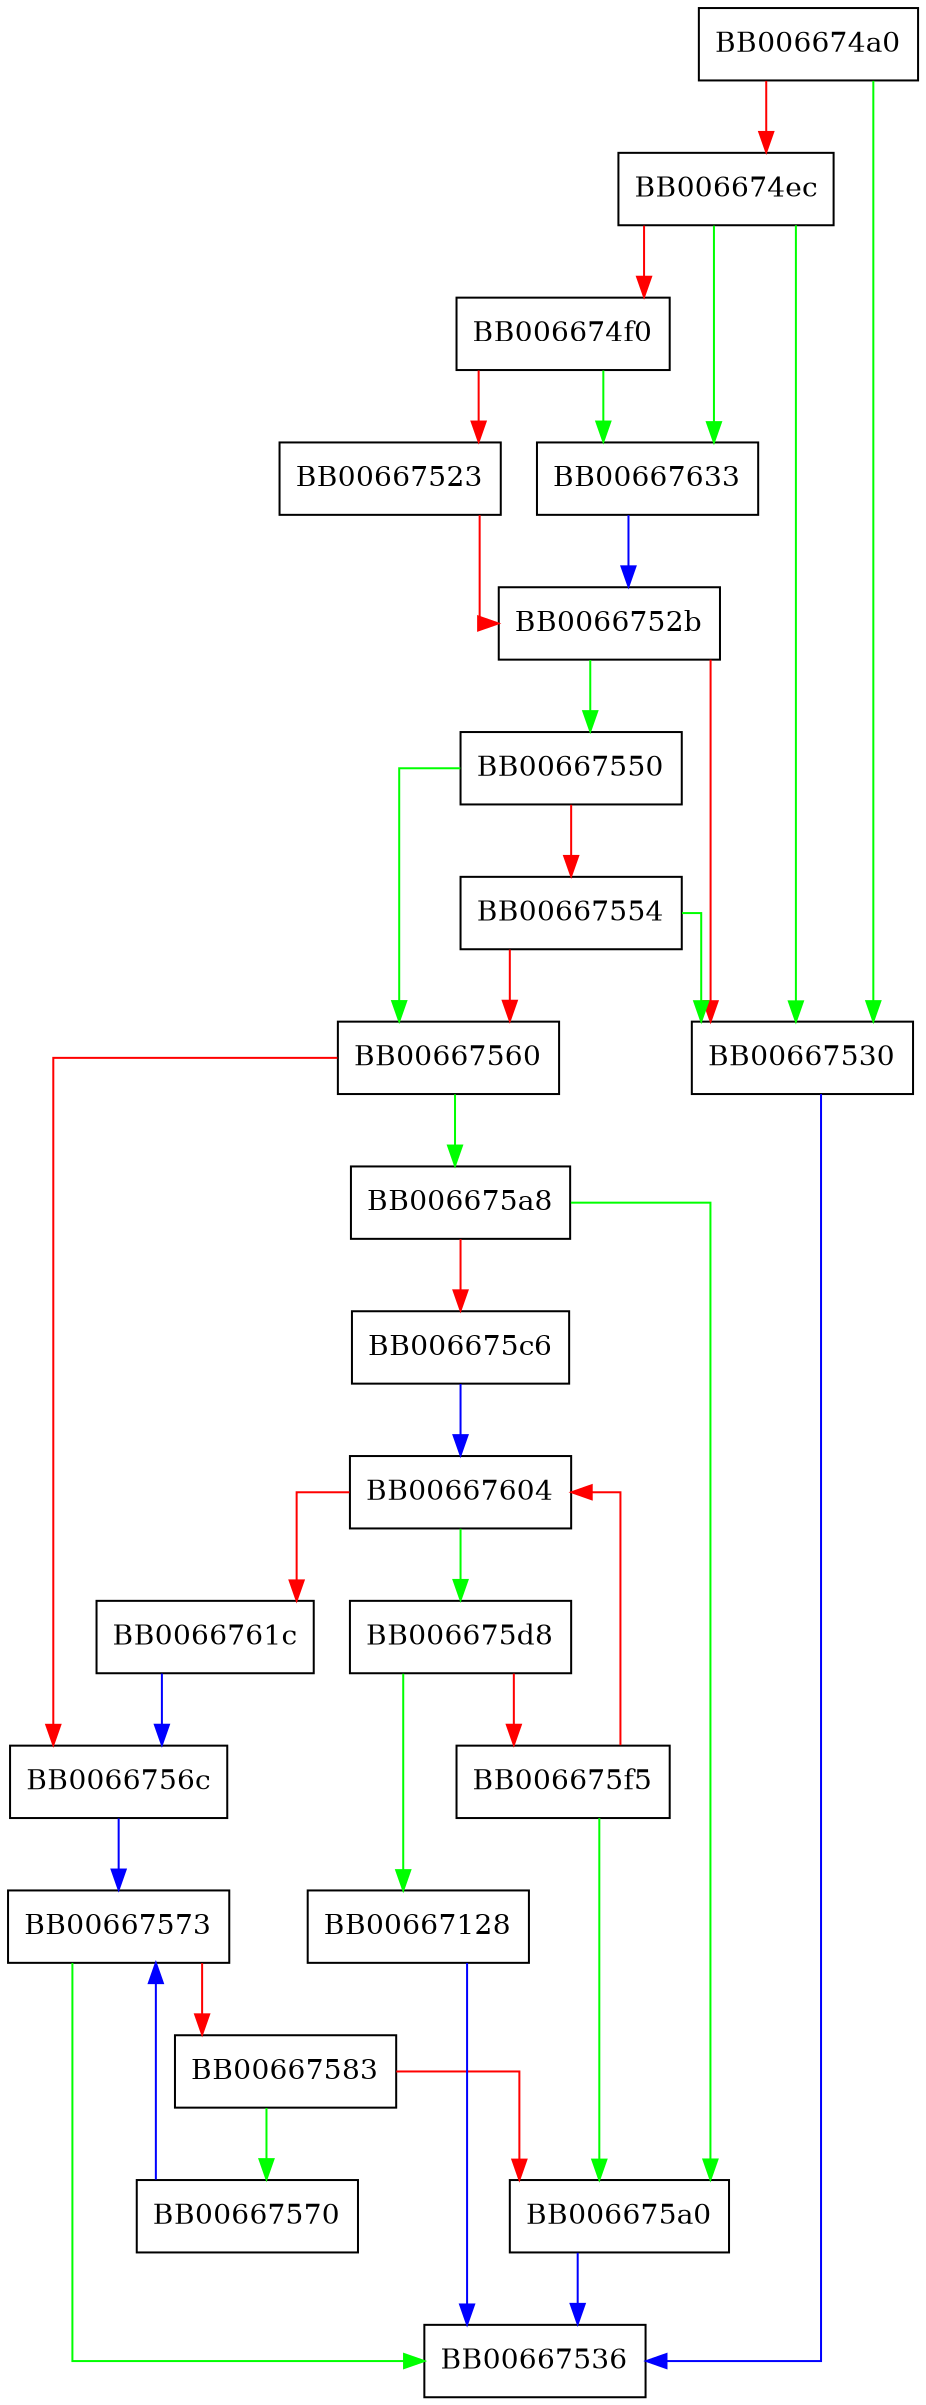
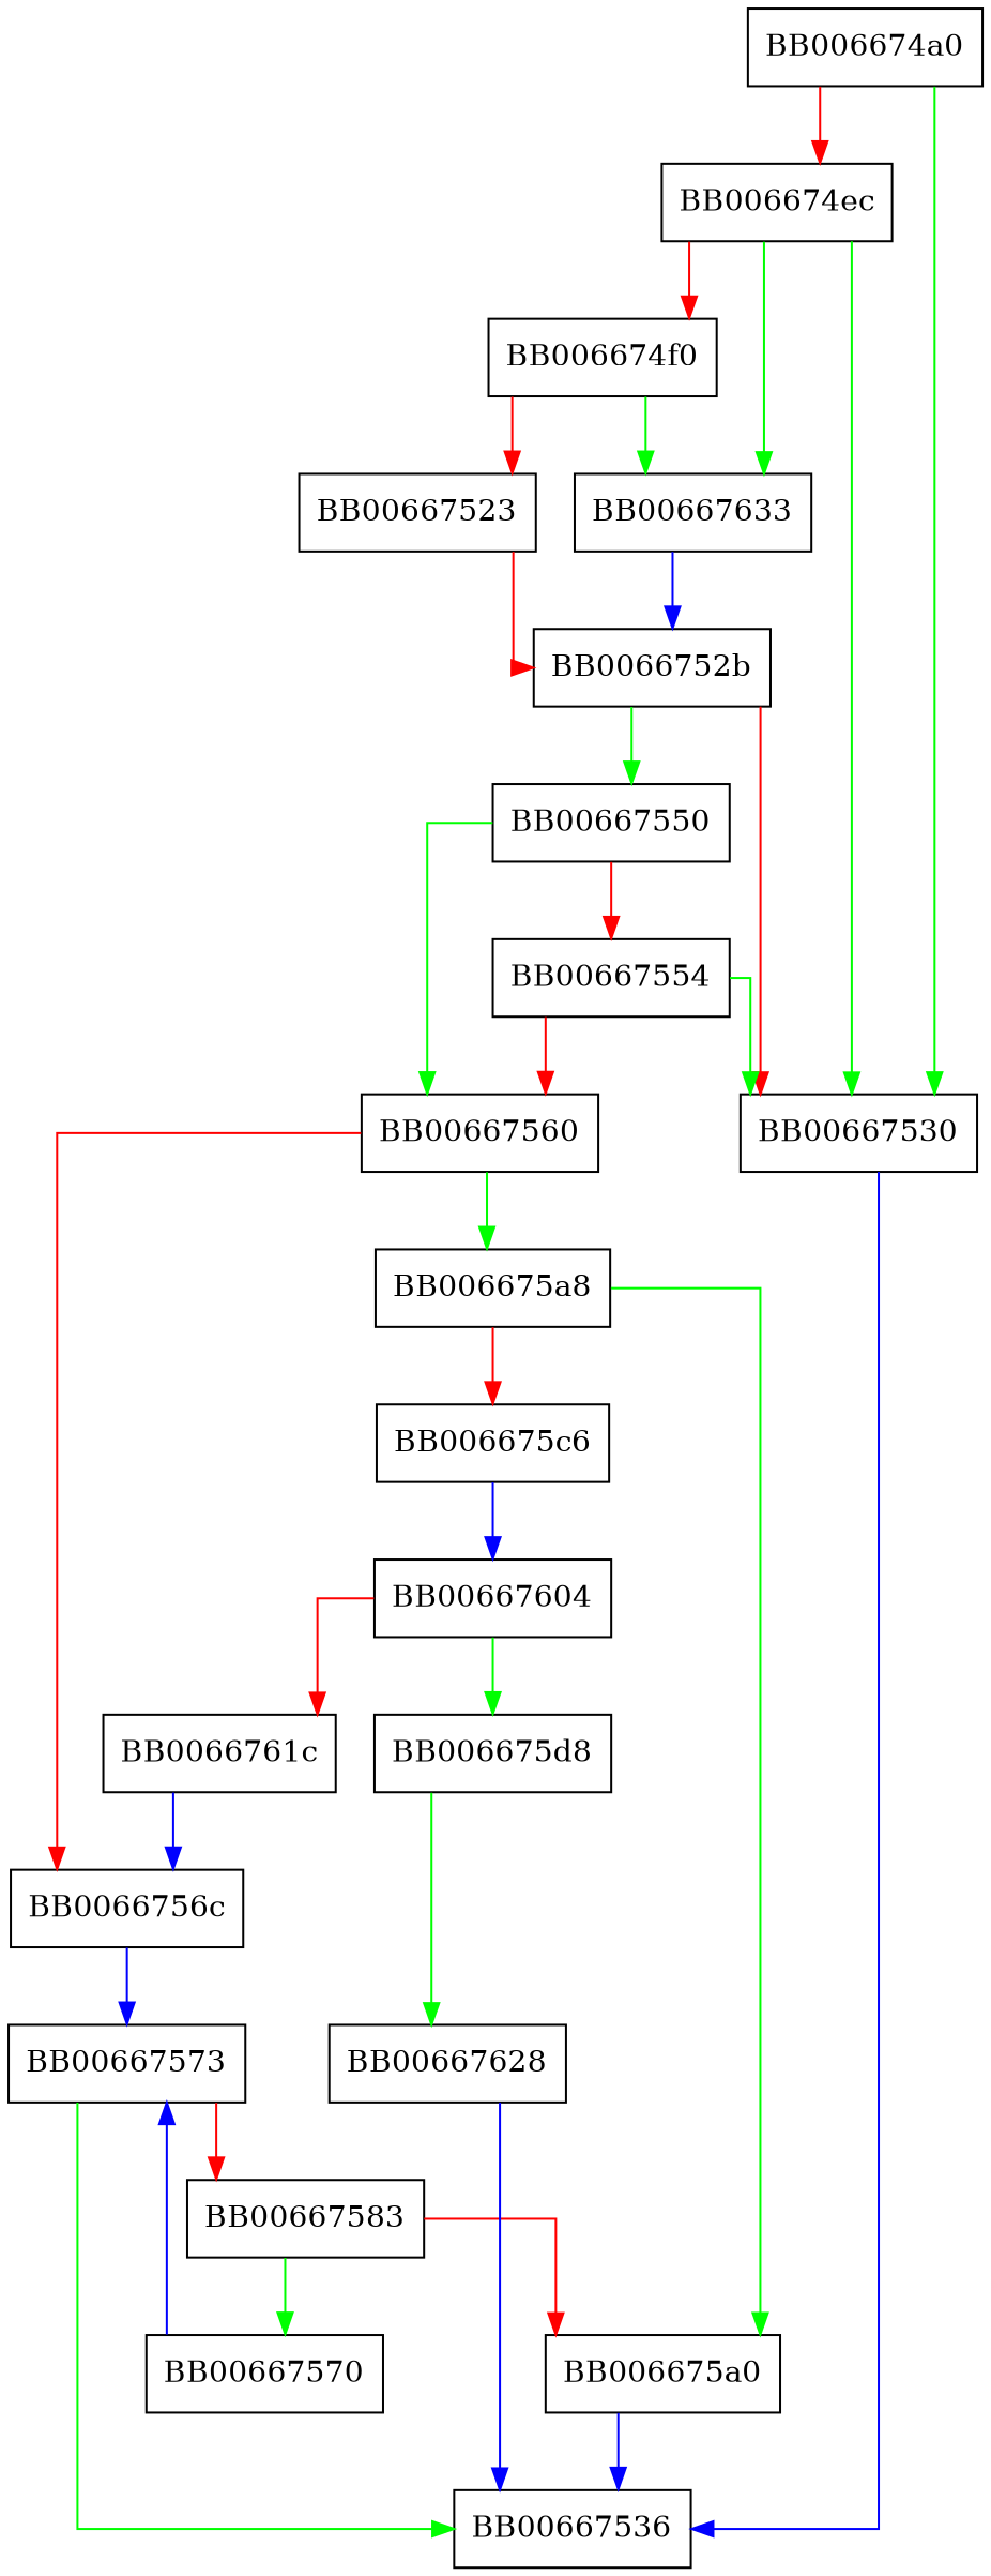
  digraph {
    splines=ortho
    node [shape=box]
    edge [color=green]
    BB006674a0
    BB00667530
    BB006674ec
    BB00667536
    BB006674f0
    BB00667633
    BB00667523
    BB0066752b
    BB00667550
    BB00667560
    BB00667554
    BB006675a8
    BB0066756c
    BB006675a0
    BB006675c6
    BB00667573
    BB00667604
    BB00667583
    BB00667570
    BB006675d8
    BB0066761c
-   BB00667628 [label=BB00667128]
-   BB006675f5
+   BB00667628
    BB006674a0 -> BB00667530
    BB006674a0 -> BB006674ec [color=red]
    BB00667530 -> BB00667536 [color=blue]
    BB006674ec -> BB00667530
    BB006674ec -> BB006674f0 [color=red]
    BB006674ec -> BB00667633
    BB006674f0 -> BB00667633
    BB006674f0 -> BB00667523 [color=red]
    BB00667633 -> BB0066752b [color=blue]
    BB00667523 -> BB0066752b [color=red]
    BB0066752b -> BB00667530 [color=red]
    BB0066752b -> BB00667550
    BB00667550 -> BB00667560
    BB00667550 -> BB00667554 [color=red]
    BB00667560 -> BB006675a8
    BB00667560 -> BB0066756c [color=red]
    BB00667554 -> BB00667530
    BB00667554 -> BB00667560 [color=red]
    BB006675a8 -> BB006675a0
    BB006675a8 -> BB006675c6 [color=red]
    BB0066756c -> BB00667573 [color=blue]
    BB006675a0 -> BB00667536 [color=blue]
    BB006675c6 -> BB00667604 [color=blue]
    BB00667573 -> BB00667536
    BB00667573 -> BB00667583 [color=red]
    BB00667604 -> BB006675d8
    BB00667604 -> BB0066761c [color=red]
    BB00667583 -> BB006675a0 [color=red]
    BB00667583 -> BB00667570
    BB00667570 -> BB00667573 [color=blue]
    BB006675d8 -> BB00667628
-   BB006675d8 -> BB006675f5 [color=red]
    BB0066761c -> BB0066756c [color=blue]
    BB00667628 -> BB00667536 [color=blue]
-   BB006675f5 -> BB006675a0
-   BB006675f5 -> BB00667604 [color=red]
  }
